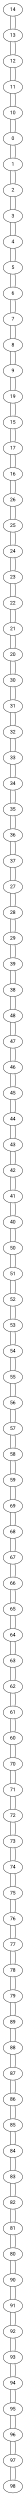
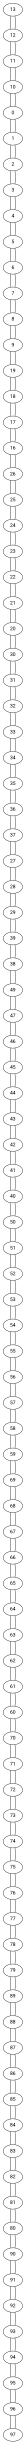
  graph {
    fontname=Roboto
    node [fontname=Roboto]
    edge [fontname=Roboto]
-   14
    13
    12
    11
    10
    0
    1
    2
    3
    4
    5
    6
    7
    8
    9
    19
-   18 [label=15]
+   18
    17
    16
    26
    25
    24
    23
    22
    21
    20
    30
    31
    32
    33
    34
    35
    36
    37
    27
    28
    29
    39
    38
-   48
+   48 [label=49]
    47
    46
    45
    44
    43
    42
    41
    40
    50
    51
    52
    53
    54
    55
    56
    57
    58
    59
    69
    68
    67
    66
    65
    64
    63
    62
    61
    60
    70
    71
    72
    73
    74
    75
    76
    77
    78
    79
    89
    88
    87
    86
    85
    84
    83
    82
    81
    80
    90
    91
    92
    93
    94
    95
    96
    97
-   98
-   14 -- 13
-   13 -- 14
    13 -- 12
    12 -- 13
    12 -- 11
    11 -- 12
    11 -- 10
    10 -- 11
    10 -- 0
    0 -- 10
    0 -- 1
    1 -- 0
    1 -- 2
    2 -- 1
    2 -- 3
    3 -- 2
    3 -- 4
    4 -- 3
    4 -- 5
    5 -- 4
    5 -- 6
    6 -- 5
    6 -- 7
    7 -- 6
    7 -- 8
    8 -- 7
    8 -- 9
    9 -- 8
    9 -- 19
    19 -- 9
    19 -- 18
    18 -- 19
    18 -- 17
    17 -- 18
    17 -- 16
    16 -- 17
    16 -- 26
    26 -- 16
    26 -- 25
    25 -- 26
    25 -- 24
    24 -- 25
    24 -- 23
    23 -- 24
    23 -- 22
    22 -- 23
    22 -- 21
    21 -- 22
    21 -- 20
    20 -- 21
    20 -- 30
    30 -- 20
    30 -- 31
    31 -- 30
    31 -- 32
    32 -- 31
    32 -- 33
    33 -- 32
    33 -- 34
    34 -- 33
    34 -- 35
    35 -- 34
    35 -- 36
    36 -- 35
    36 -- 37
    37 -- 36
    37 -- 27
    27 -- 37
    27 -- 28
    28 -- 27
    28 -- 29
    29 -- 28
    29 -- 39
    39 -- 29
    39 -- 38
    38 -- 39
    38 -- 48
    48 -- 38
    48 -- 47
    47 -- 48
    47 -- 46
    46 -- 47
    46 -- 45
    45 -- 46
    45 -- 44
    44 -- 45
    44 -- 43
    43 -- 44
    43 -- 42
    42 -- 43
    42 -- 41
    41 -- 42
    41 -- 40
    40 -- 41
    40 -- 50
    50 -- 40
    50 -- 51
    51 -- 50
    51 -- 52
    52 -- 51
    52 -- 53
    53 -- 52
    53 -- 54
    54 -- 53
    54 -- 55
    55 -- 54
    55 -- 56
    56 -- 55
    56 -- 57
    57 -- 56
    57 -- 58
    58 -- 57
    58 -- 59
    59 -- 58
    59 -- 69
    69 -- 59
    69 -- 68
    68 -- 69
    68 -- 67
    67 -- 68
    67 -- 66
    66 -- 67
    66 -- 65
    65 -- 66
    65 -- 64
    64 -- 65
    64 -- 63
    63 -- 64
    63 -- 62
    62 -- 63
    62 -- 61
    61 -- 62
    61 -- 60
    60 -- 61
    60 -- 70
    70 -- 60
    70 -- 71
    71 -- 70
    71 -- 72
    72 -- 71
    72 -- 73
    73 -- 72
    73 -- 74
    74 -- 73
    74 -- 75
    75 -- 74
    75 -- 76
    76 -- 75
    76 -- 77
    77 -- 76
    77 -- 78
    78 -- 77
    78 -- 79
    79 -- 78
    79 -- 89
    89 -- 79
    89 -- 88
    88 -- 89
    88 -- 87
    87 -- 88
    87 -- 86
    86 -- 87
    86 -- 85
    85 -- 86
    85 -- 84
    84 -- 85
    84 -- 83
    83 -- 84
    83 -- 82
    82 -- 83
    82 -- 81
    81 -- 82
    81 -- 80
    80 -- 81
    80 -- 90
    90 -- 80
    90 -- 91
    91 -- 90
    91 -- 92
    92 -- 91
    92 -- 93
    93 -- 92
    93 -- 94
    94 -- 93
    94 -- 95
    95 -- 94
    95 -- 96
    96 -- 95
    96 -- 97
    97 -- 96
-   97 -- 98
-   98 -- 97
  }
